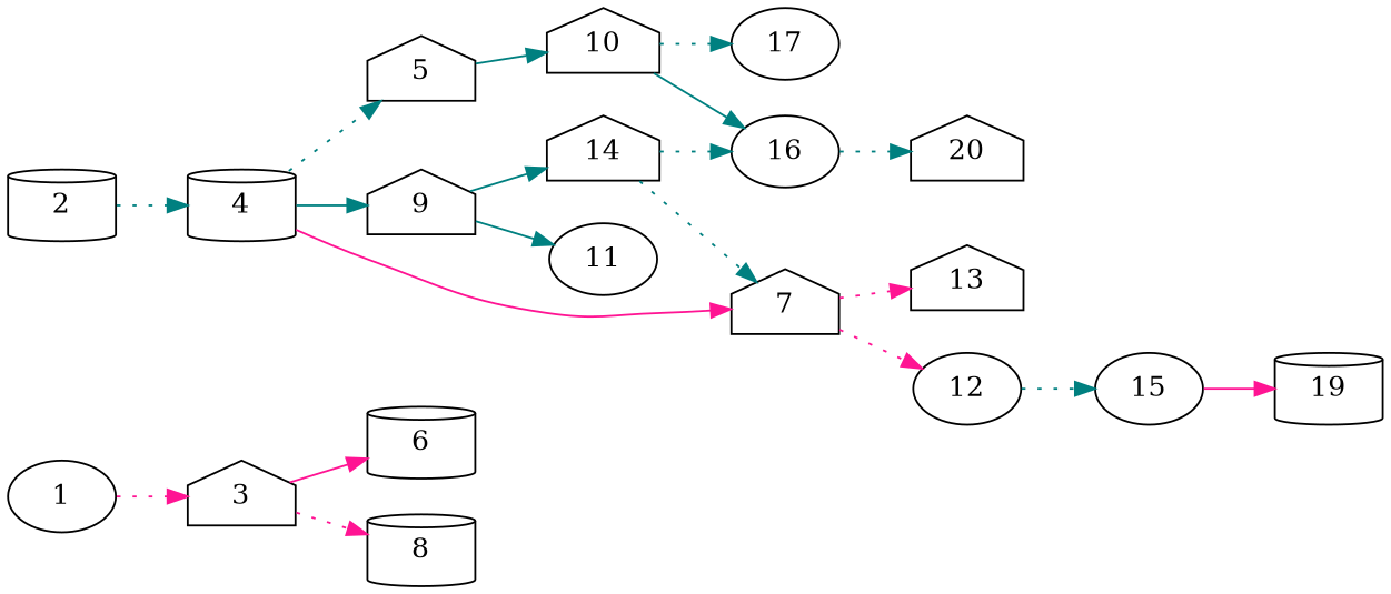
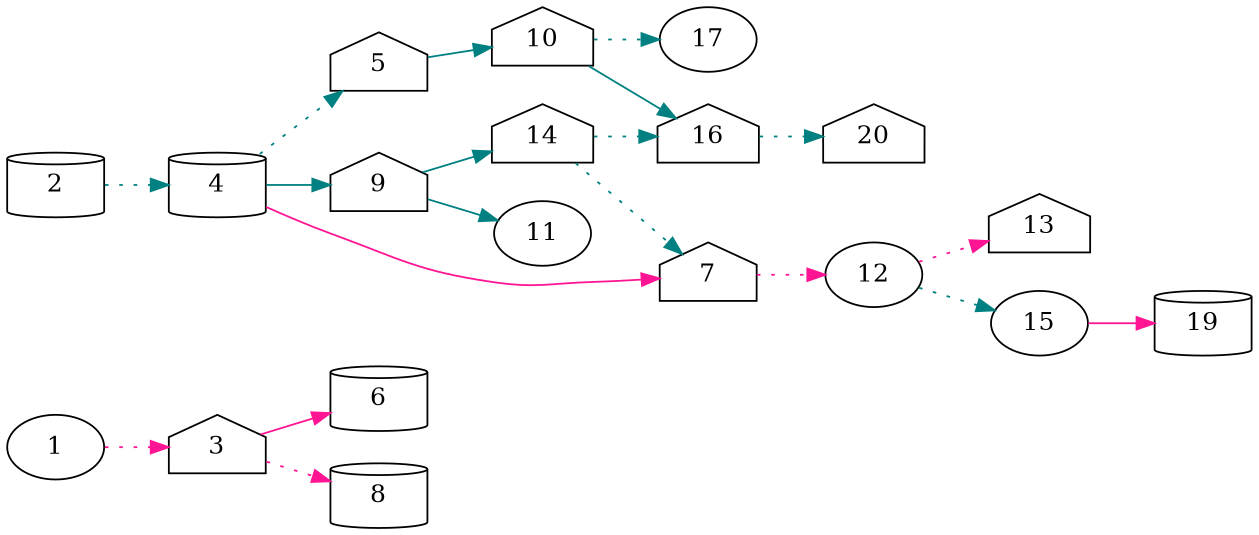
  digraph {
    rankdir=LR
    node [alpha=0.07 shape=house]
    edge [color=teal style=dotted]
    1 [alpha=0.12 expect_size=30336000 shape=ellipse]
    3 [alpha=0.03 expect_size=16407552]
    6 [alpha=0.05 expect_size=33334272 shape=cylinder]
    8 [expect_size=39630848 shape=cylinder]
    2 [alpha=0.05 expect_size=42334208 shape=cylinder]
    4 [alpha=0.10 expect_size=7984128 shape=cylinder]
    5 [alpha=0.18 expect_size=15122432]
    7 [alpha=0.19 expect_size=48835584]
    9 [expect_size=50065408]
    10 [alpha=0.16 expect_size=38453248]
    12 [alpha=0.20 expect_size=40542208 shape=ellipse]
    13 [alpha=0.08 expect_size=51254272]
    14 [alpha=0.18 expect_size=11027456]
    11 [alpha=0.00 expect_size=11870208 shape=ellipse]
-   16 [alpha=0.09 expect_size=29193216 shape=ellipse]
+   16 [alpha=0.09 expect_size=29193216]
    17 [alpha=0.06 expect_size=42082304 shape=ellipse]
    15 [alpha=0.00 expect_size=33939456 shape=ellipse]
    20 [alpha=0.08 expect_size=24347648]
    19 [expect_size=7579648 shape=cylinder]
    1 -> 3 [color=deeppink]
    3 -> 6 [color=deeppink style=solid]
    3 -> 8 [color=deeppink]
    2 -> 4
    4 -> 5
    4 -> 7 [color=deeppink style=solid]
    4 -> 9 [style=solid]
    5 -> 10 [style=solid]
    7 -> 12 [color=deeppink]
-   7 -> 13 [color=deeppink]
+   12 -> 13 [color=deeppink]
    9 -> 14 [style=solid]
    9 -> 11 [style=solid]
    10 -> 16 [style=solid]
    10 -> 17
    12 -> 15
    14 -> 7
    14 -> 16
    16 -> 20
    15 -> 19 [color=deeppink style=solid]
  }
